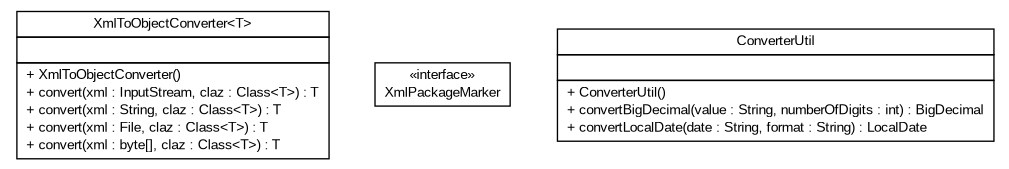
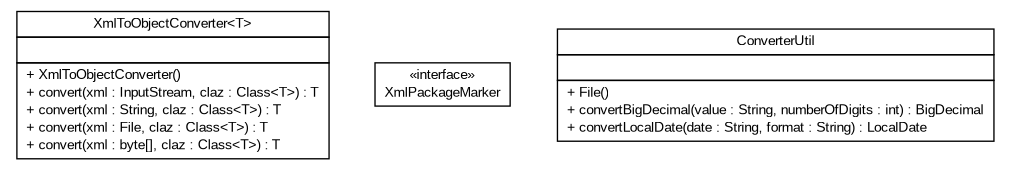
  digraph {
    nodesep=0.25
    ranksep=0.5
    node [fontcolor=black fontname=arial fontsize=10.0 shape=plaintext]
    n1 [label=<<table title="br.gov.to.sefaz.util.xml.XmlToObjectConverter" border="0" cellborder="1" cellspacing="0" cellpadding="2" port="p" href="./XmlToObjectConverter.html"> 		<tr><td><table border="0" cellspacing="0" cellpadding="1"> <tr><td align="center" balign="center"> XmlToObjectConverter&lt;T&gt; </td></tr> 		</table></td></tr> 		<tr><td><table border="0" cellspacing="0" cellpadding="1"> <tr><td align="left" balign="left">  </td></tr> 		</table></td></tr> 		<tr><td><table border="0" cellspacing="0" cellpadding="1"> <tr><td align="left" balign="left"> + XmlToObjectConverter() </td></tr> <tr><td align="left" balign="left"> + convert(xml : InputStream, claz : Class&lt;T&gt;) : T </td></tr> <tr><td align="left" balign="left"> + convert(xml : String, claz : Class&lt;T&gt;) : T </td></tr> <tr><td align="left" balign="left"> + convert(xml : File, claz : Class&lt;T&gt;) : T </td></tr> <tr><td align="left" balign="left"> + convert(xml : byte[], claz : Class&lt;T&gt;) : T </td></tr> 		</table></td></tr> 		</table>>]
    n2 [label=<<table title="br.gov.to.sefaz.util.xml.XmlPackageMarker" border="0" cellborder="1" cellspacing="0" cellpadding="2" port="p" href="./XmlPackageMarker.html"> 		<tr><td><table border="0" cellspacing="0" cellpadding="1"> <tr><td align="center" balign="center"> &#171;interface&#187; </td></tr> <tr><td align="center" balign="center"> XmlPackageMarker </td></tr> 		</table></td></tr> 		</table>>]
-   n3 [label=<<table title="br.gov.to.sefaz.util.xml.ConverterUtil" border="0" cellborder="1" cellspacing="0" cellpadding="2" port="p" href="./ConverterUtil.html"> 		<tr><td><table border="0" cellspacing="0" cellpadding="1"> <tr><td align="center" balign="center"> ConverterUtil </td></tr> 		</table></td></tr> 		<tr><td><table border="0" cellspacing="0" cellpadding="1"> <tr><td align="left" balign="left">  </td></tr> 		</table></td></tr> 		<tr><td><table border="0" cellspacing="0" cellpadding="1"> <tr><td align="left" balign="left"> + ConverterUtil() </td></tr> <tr><td align="left" balign="left"> + convertBigDecimal(value : String, numberOfDigits : int) : BigDecimal </td></tr> <tr><td align="left" balign="left"> + convertLocalDate(date : String, format : String) : LocalDate </td></tr> 		</table></td></tr> 		</table>>]
+   n3 [label=<<table title="br.gov.to.sefaz.util.xml.ConverterUtil" border="0" cellborder="1" cellspacing="0" cellpadding="2" port="p" href="./ConverterUtil.html"> 		<tr><td><table border="0" cellspacing="0" cellpadding="1"> <tr><td align="center" balign="center"> ConverterUtil </td></tr> 		</table></td></tr> 		<tr><td><table border="0" cellspacing="0" cellpadding="1"> <tr><td align="left" balign="left">  </td></tr> 		</table></td></tr> 		<tr><td><table border="0" cellspacing="0" cellpadding="1"> <tr><td align="left" balign="left"> + File() </td></tr> <tr><td align="left" balign="left"> + convertBigDecimal(value : String, numberOfDigits : int) : BigDecimal </td></tr> <tr><td align="left" balign="left"> + convertLocalDate(date : String, format : String) : LocalDate </td></tr> 		</table></td></tr> 		</table>>]
  }
